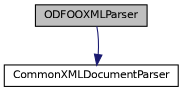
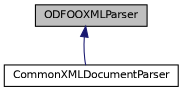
  digraph {
    node [color=black fontname=Helvetica fontsize=10 shape=record style=filled]
    n1 [fillcolor=grey75 fontcolor=black height=0.2 label=ODFOOXMLParser width=0.4]
    n2 [fillcolor=white height=0.2 label=CommonXMLDocumentParser width=0.4]
-   n2 -> n1 [color=midnightblue dir=back fontname=Helvetica fontsize=10 labelfontname=Helvetica labelfontsize=10 style=solid]
+   n1 -> n2 [color=midnightblue dir=back fontname=Helvetica fontsize=10 labelfontname=Helvetica labelfontsize=10 style=solid]
  }
